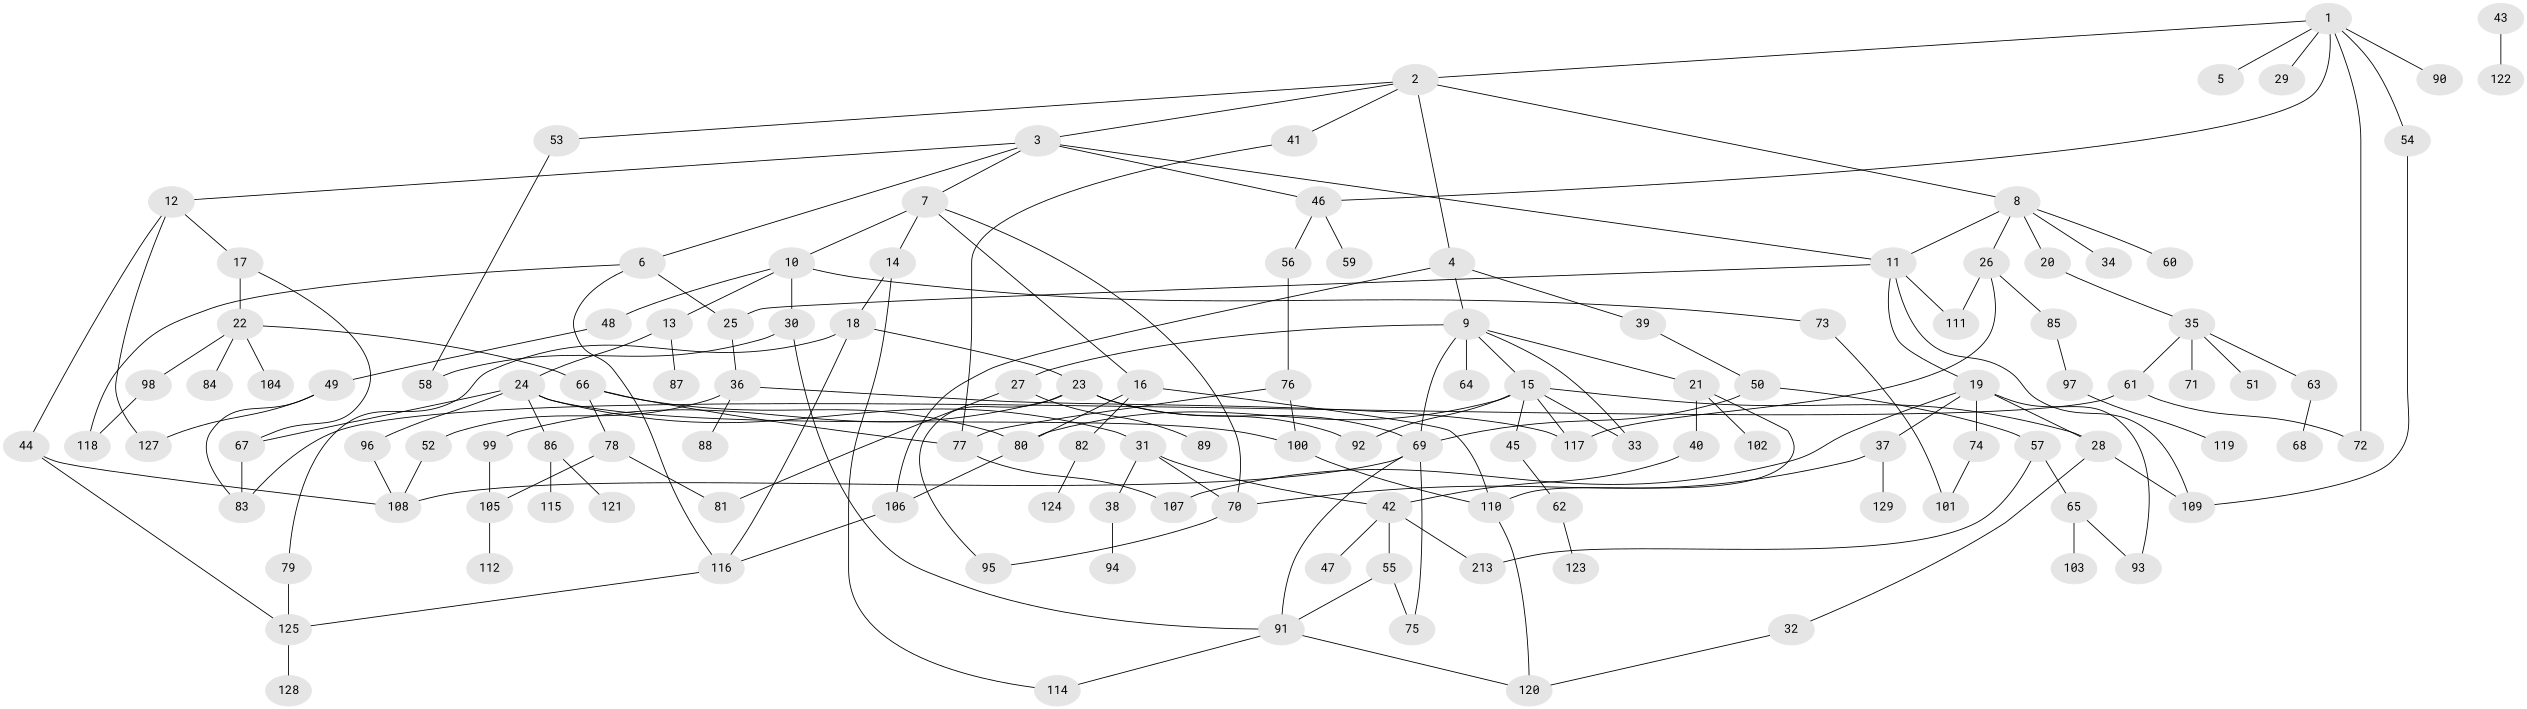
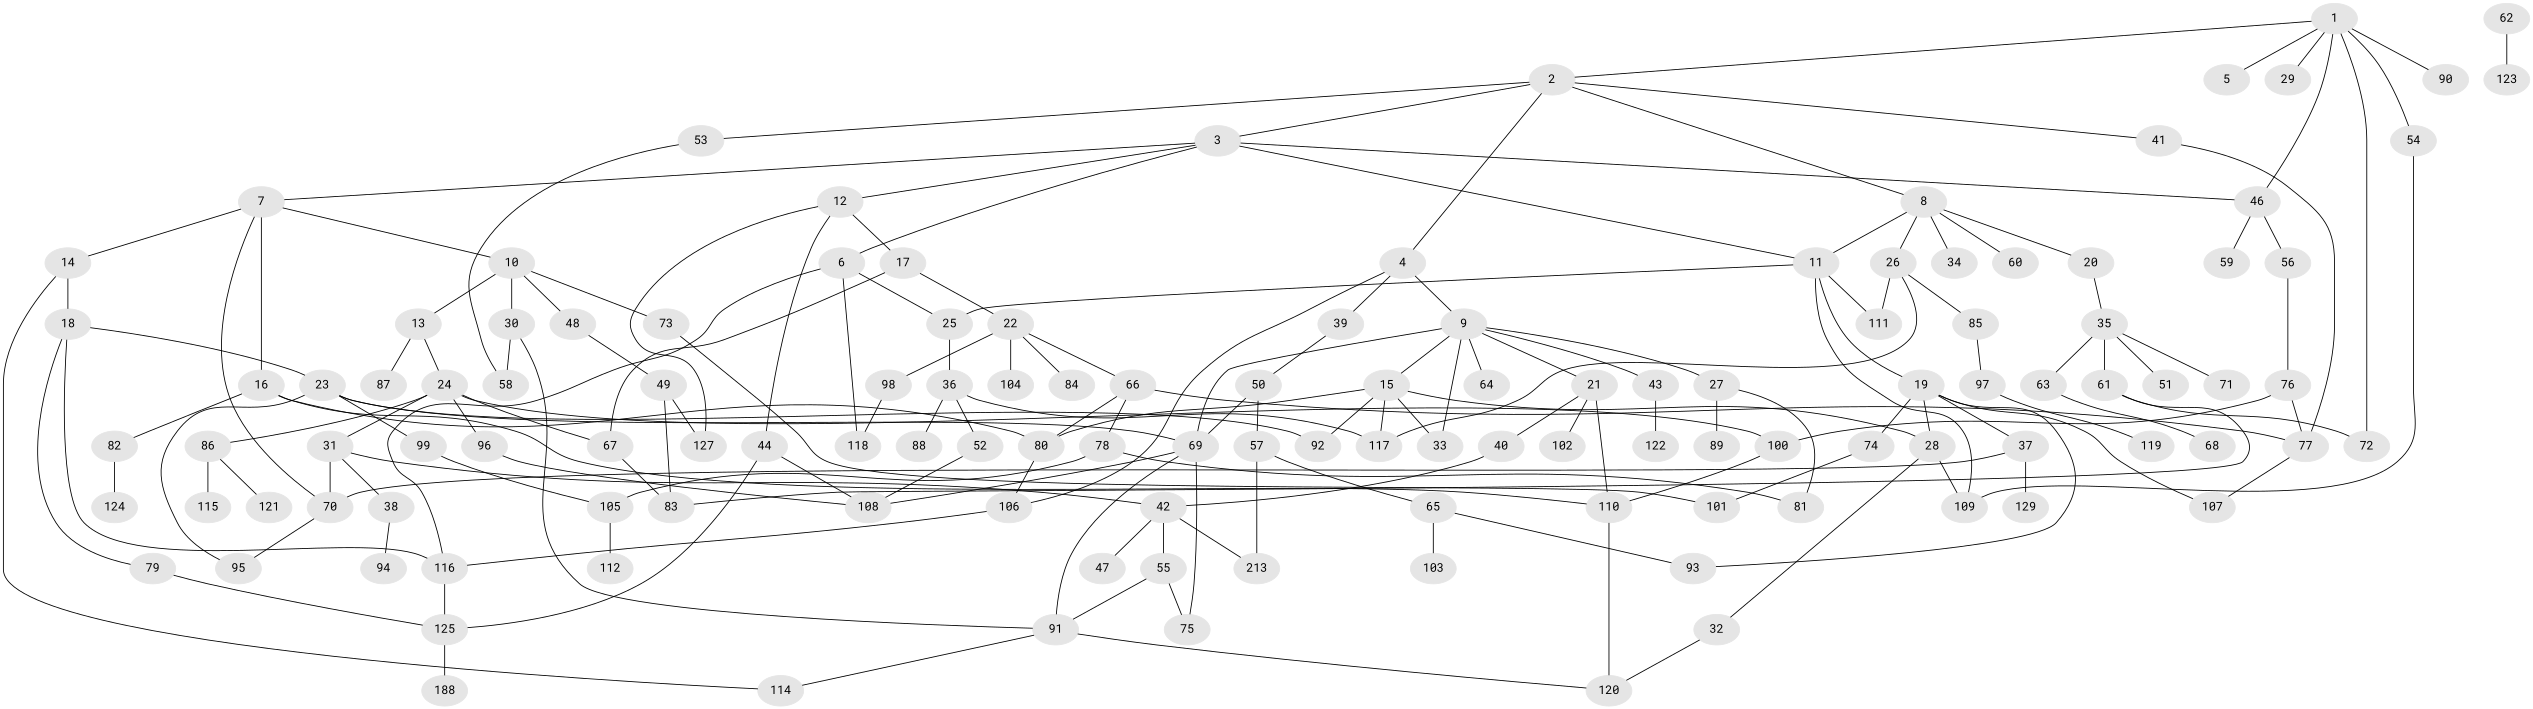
  graph {
    fontname="Roboto Mono"
    node [color=gray90 fontname="Roboto Mono" style=filled]
    edge [fontname="Roboto Mono"]
    1
    2
    5
    29
    46
    54
    72
    90
    3
    4
    8
    41
    53
    56
    59
    109
    6
    7
    11
    12
    9
    39
    106
    20
    26
    34
    60
    77
    58
    25
    116
    118
    10
    14
    16
    70
    19
    111
    17
    44
    127
    15
    21
    27
    33
    43
    64
    69
    50
    36
    125
    13
    30
    48
    73
    18
    114
    80
    82
    110
    95
    35
    117
    85
    28
-   45
    92
    40
    102
    81
    89
    122
    91
    108
    75
    24
    87
    49
    101
    37
    74
    93
    107
    22
    67
    31
    86
    96
    100
    23
    79
    32
    62
    124
    120
    66
    84
    98
    104
    83
    99
    129
    51
    61
    63
    71
    42
    78
    105
    38
    115
    121
    52
    88
    97
    94
    47
    55
    n119 [label=213]
    68
    57
-   128
+   128 [label=188]
    123
    76
    65
    103
    112
    119
    1 -- 2
    1 -- 5
    1 -- 29
    1 -- 46
    1 -- 54
    1 -- 72
    1 -- 90
    2 -- 3
    2 -- 4
    2 -- 8
    2 -- 41
    2 -- 53
    46 -- 56
    46 -- 59
    54 -- 109
    3 -- 46
    3 -- 6
    3 -- 7
    3 -- 11
    3 -- 12
    4 -- 9
    4 -- 39
    4 -- 106
    8 -- 11
    8 -- 20
    8 -- 26
    8 -- 34
    8 -- 60
    41 -- 77
    53 -- 58
    56 -- 76
    6 -- 25
    6 -- 116
    6 -- 118
    7 -- 10
    7 -- 14
    7 -- 16
    7 -- 70
    11 -- 109
    11 -- 25
    11 -- 19
    11 -- 111
    12 -- 17
    12 -- 44
    12 -- 127
    9 -- 15
    9 -- 21
    9 -- 27
    9 -- 33
+   9 -- 43
    9 -- 64
    9 -- 69
    39 -- 50
    106 -- 116
    20 -- 35
    26 -- 111
    26 -- 117
    26 -- 85
    77 -- 107
    25 -- 36
    116 -- 125
    10 -- 13
    10 -- 30
    10 -- 48
    10 -- 73
    14 -- 18
    14 -- 114
    16 -- 80
    16 -- 82
    16 -- 110
    70 -- 95
    19 -- 28
    19 -- 37
    19 -- 74
    19 -- 93
    19 -- 107
    17 -- 22
    17 -- 67
    44 -- 125
    44 -- 108
    15 -- 33
    15 -- 80
    15 -- 117
    15 -- 28
-   15 -- 45
    15 -- 92
    21 -- 110
    21 -- 40
    21 -- 102
    27 -- 81
    27 -- 89
    43 -- 122
    69 -- 91
    69 -- 108
    69 -- 75
    50 -- 69
    50 -- 57
    36 -- 117
    36 -- 52
    36 -- 88
    125 -- 128
    13 -- 24
    13 -- 87
    30 -- 58
    30 -- 91
    48 -- 49
    73 -- 101
    18 -- 116
    18 -- 23
    18 -- 79
    80 -- 106
    82 -- 124
    110 -- 120
    35 -- 51
    35 -- 61
    35 -- 63
    35 -- 71
    85 -- 97
    28 -- 109
    28 -- 32
-   45 -- 62
    40 -- 42
    91 -- 114
    91 -- 120
    24 -- 67
    24 -- 31
    24 -- 86
    24 -- 96
    24 -- 100
    49 -- 127
    49 -- 83
    37 -- 70
    37 -- 129
    74 -- 101
    22 -- 66
    22 -- 84
    22 -- 98
    22 -- 104
    67 -- 83
    31 -- 70
    31 -- 42
    31 -- 38
    86 -- 115
    86 -- 121
    96 -- 108
    100 -- 110
    23 -- 69
    23 -- 95
    23 -- 92
    23 -- 99
    79 -- 125
    32 -- 120
    62 -- 123
    66 -- 77
    66 -- 80
    66 -- 78
    98 -- 118
    99 -- 105
    61 -- 72
    61 -- 83
    63 -- 68
    42 -- 47
    42 -- 55
    42 -- n119
    78 -- 81
    78 -- 105
    105 -- 112
    38 -- 94
    52 -- 108
    97 -- 119
    55 -- 91
    55 -- 75
    57 -- n119
    57 -- 65
    76 -- 77
    76 -- 100
    65 -- 93
    65 -- 103
  }
